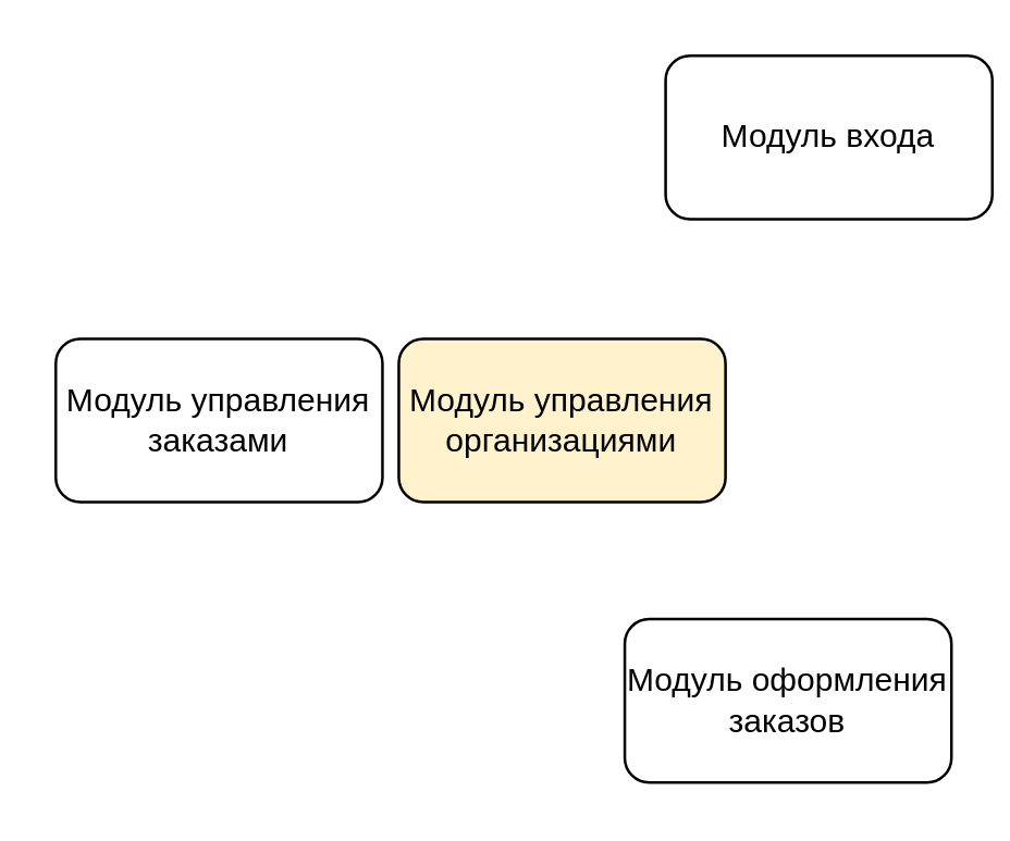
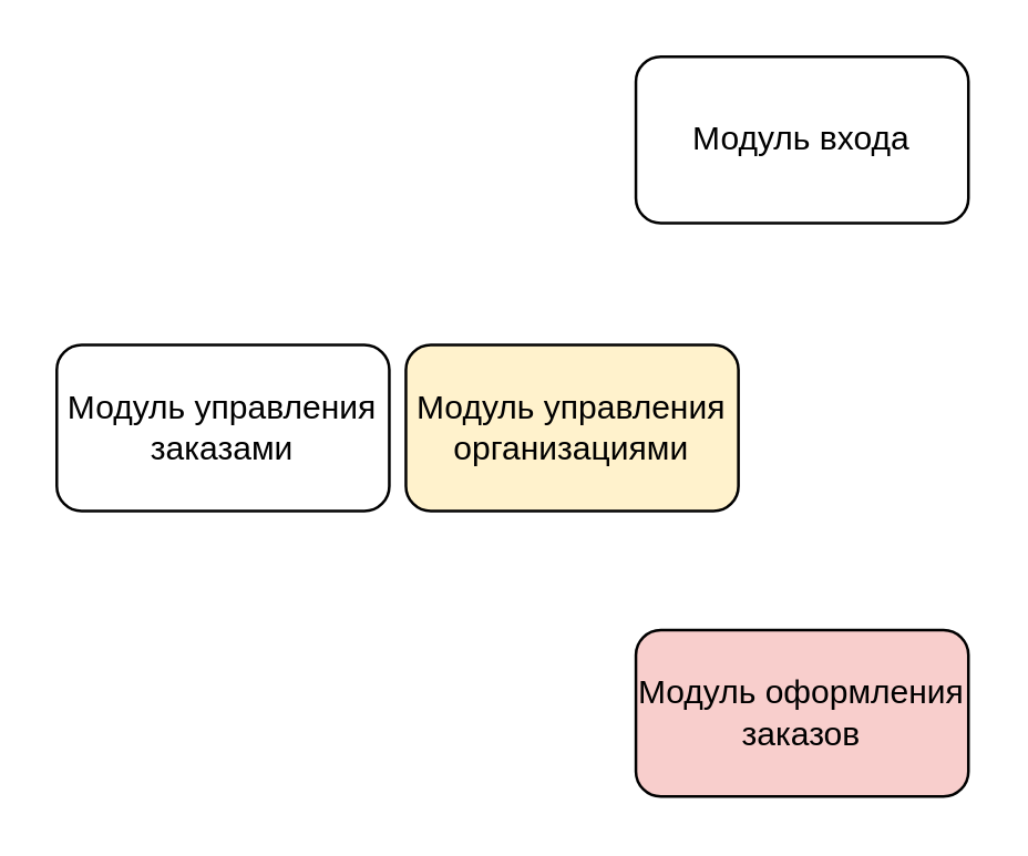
  <mxCell id="0" />
  <mxCell id="1" parent="0" />
- <mxCell id="2" value="Модуль входа" style="rounded=1;whiteSpace=wrap;html=1;" vertex="1" parent="1"><mxGeometry x="244" y="20" width="120" height="60" as="geometry" /></mxCell>
- <mxCell id="3" value="Модуль оформления заказов" style="rounded=1;whiteSpace=wrap;html=1;" vertex="1" parent="1"><mxGeometry x="229" y="227" width="120" height="60" as="geometry" /></mxCell>
+ <mxCell id="2" value="Модуль входа" style="rounded=1;whiteSpace=wrap;html=1;" vertex="1" parent="1"><mxGeometry x="229" y="20" width="120" height="60" as="geometry" /></mxCell>
+ <mxCell id="3" value="Модуль оформления заказов" style="rounded=1;whiteSpace=wrap;html=1;fillColor=#f8cecc;" vertex="1" parent="1"><mxGeometry x="229" y="227" width="120" height="60" as="geometry" /></mxCell>
  <mxCell id="4" value="Модуль управления организациями" style="rounded=1;whiteSpace=wrap;html=1;fillColor=#fff2cc;" vertex="1" parent="1"><mxGeometry x="146" y="124" width="120" height="60" as="geometry" /></mxCell>
  <mxCell id="5" value="Модуль управления заказами" style="rounded=1;whiteSpace=wrap;html=1;" vertex="1" parent="1"><mxGeometry x="20" y="124" width="120" height="60" as="geometry" /></mxCell>
